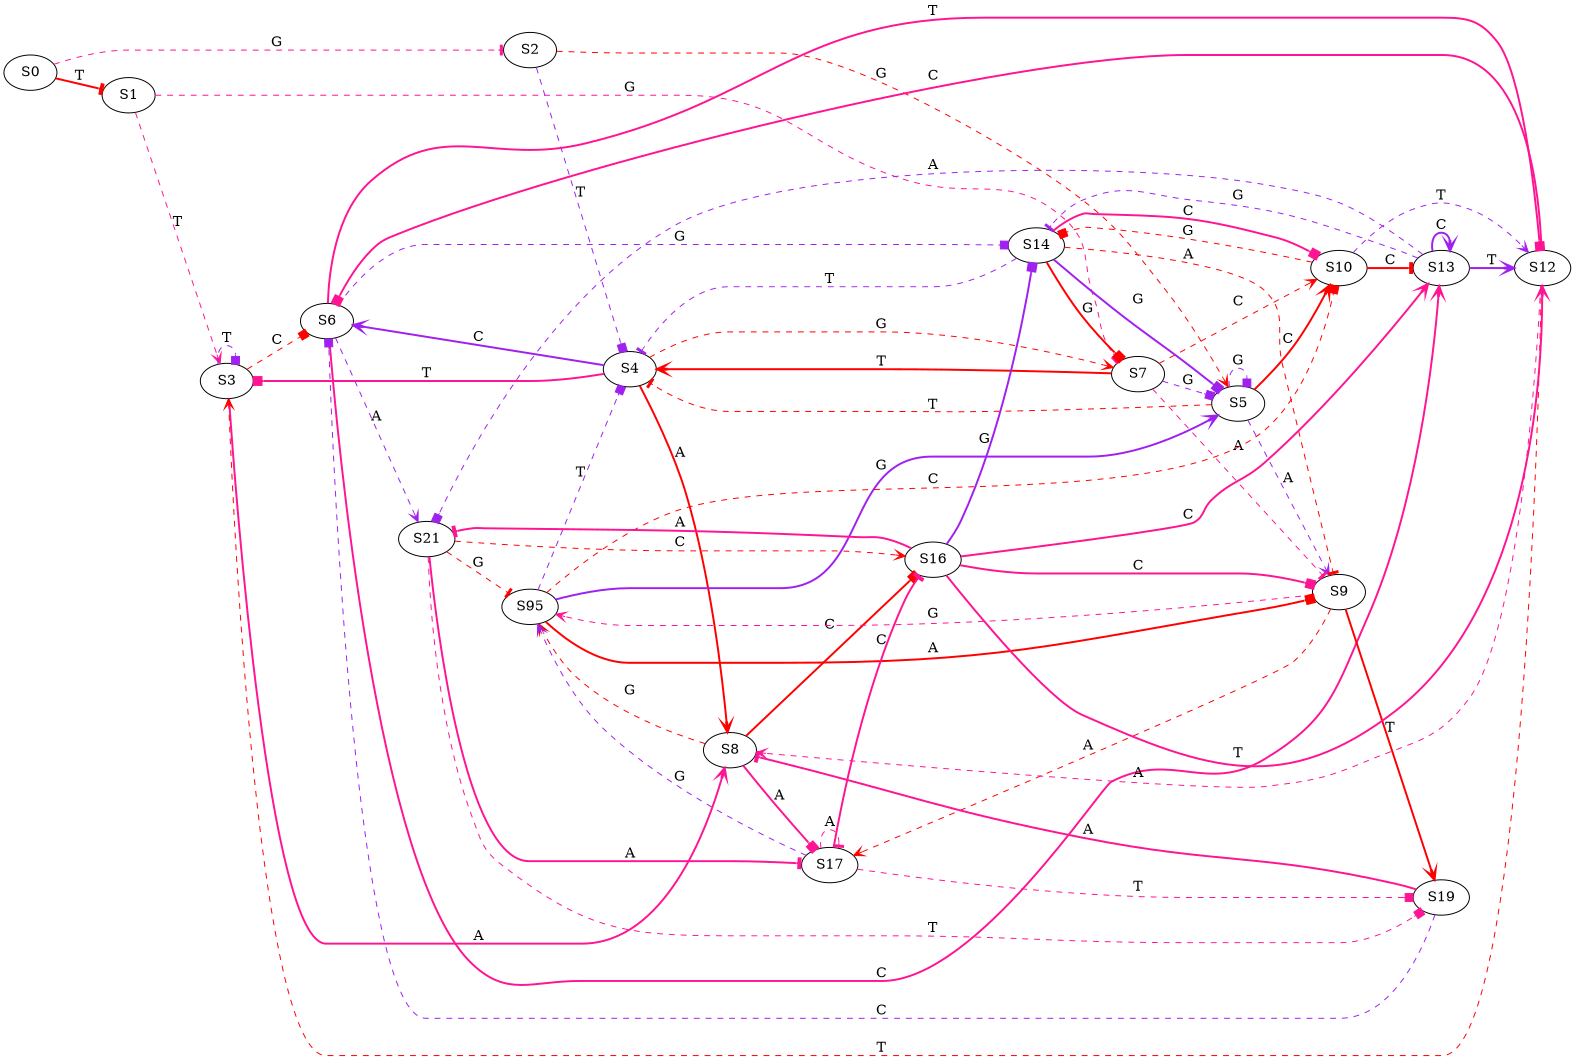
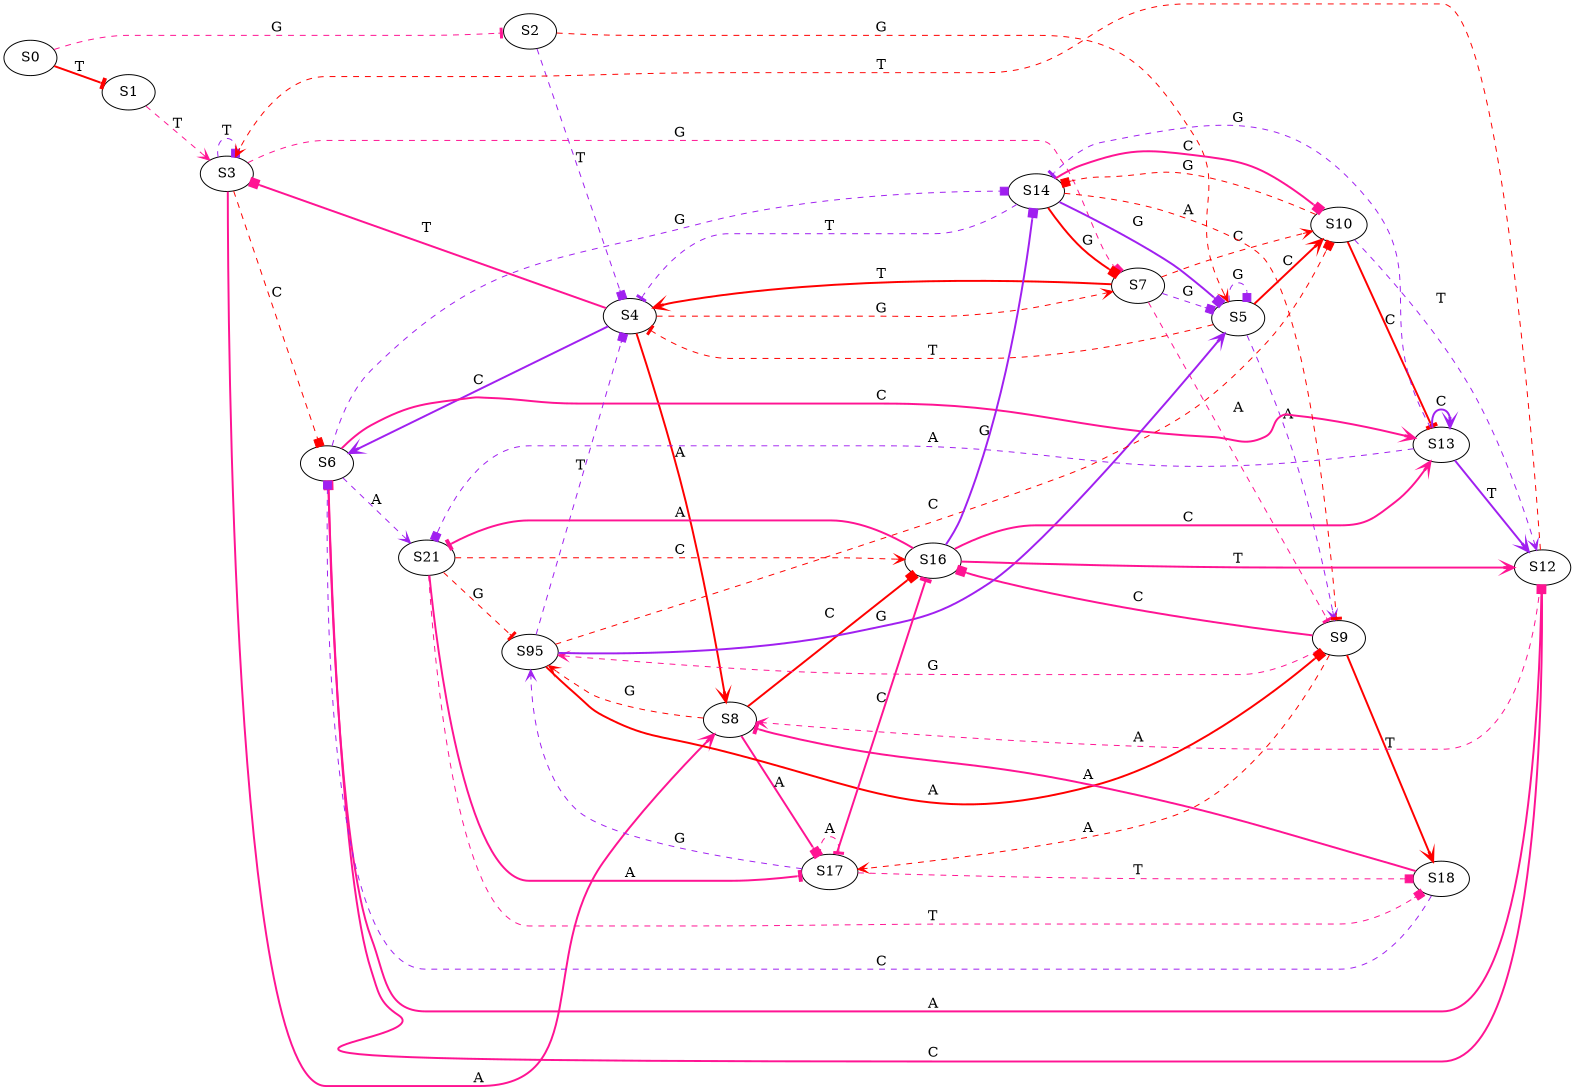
  strict digraph {
    rankdir=LR
    edge [arrowhead=vee color=deeppink style=dashed]
    S0
    S1
    S2
    S3
    S4
    S5
    S6
    S7
    S8
    S9
    S10
    n12 [label=S21]
    S12
    S13
    S14
    n16 [label=S95]
    S16
    S17
-   S18 [label=S19]
+   S18
    S0 -> S1 [arrowhead=tee color=red label=T style=bold]
    S0 -> S2 [arrowhead=tee label=G]
    S1 -> S3 [label=T]
    S2 -> S4 [arrowhead=box color=purple label=T]
    S2 -> S5 [color=red label=G]
    S3 -> S3 [arrowhead=box color=purple label=T]
    S3 -> S6 [arrowhead=box color=red label=C]
-   S1 -> S7 [arrowhead=box label=G]
+   S3 -> S7 [arrowhead=box label=G]
    S3 -> S8 [label=A style=bold]
    S4 -> S3 [arrowhead=box label=T style=bold]
    S4 -> S6 [color=purple label=C style=bold]
    S4 -> S7 [color=red label=G]
    S4 -> S8 [color=red label=A style=bold]
    S5 -> S4 [arrowhead=tee color=red label=T]
    S5 -> S5 [arrowhead=box color=purple label=G]
    S5 -> S9 [color=purple label=A]
    S5 -> S10 [color=red label=C style=bold]
    S6 -> n12 [color=purple label=A]
-   S6 -> S12 [arrowhead=box label=T style=bold]
+   S6 -> S12 [arrowhead=box label=A style=bold]
    S6 -> S13 [label=C style=bold]
    S6 -> S14 [arrowhead=box color=purple label=G]
    S7 -> S4 [color=red label=T style=bold]
    S7 -> S5 [arrowhead=box color=purple label=G]
    S7 -> S9 [arrowhead=tee label=A]
    S7 -> S10 [color=red label=C]
    S8 -> n16 [color=red label=G]
    S8 -> S16 [arrowhead=box color=red label=C style=bold]
    S8 -> S17 [arrowhead=box label=A style=bold]
    S9 -> n16 [label=G]
-   S16 -> S9 [arrowhead=box label=C style=bold]
+   S9 -> S16 [arrowhead=box label=C style=bold]
    S9 -> S17 [color=red label=A]
    S9 -> S18 [color=red label=T style=bold]
    S10 -> S12 [color=purple label=T]
    S10 -> S13 [arrowhead=tee color=red label=C style=bold]
    S10 -> S14 [arrowhead=box color=red label=G]
    n12 -> n16 [arrowhead=tee color=red label=G]
    n12 -> S16 [color=red label=C]
    n12 -> S17 [arrowhead=tee label=A style=bold]
    n12 -> S18 [arrowhead=box label=T]
    S12 -> S3 [color=red label=T]
    S12 -> S6 [arrowhead=box label=C style=bold]
    S12 -> S8 [label=A]
    S13 -> n12 [arrowhead=box color=purple label=A]
    S13 -> S12 [color=purple label=T style=bold]
    S13 -> S13 [color=purple label=C style=bold]
    S13 -> S14 [arrowhead=tee color=purple label=G]
    S14 -> S4 [arrowhead=tee color=purple label=T]
    S14 -> S5 [arrowhead=box color=purple label=G style=bold]
    S14 -> S7 [arrowhead=box color=red label=G style=bold]
    S14 -> S9 [arrowhead=tee color=red label=A]
    S14 -> S10 [arrowhead=box label=C style=bold]
    n16 -> S4 [arrowhead=box color=purple label=T]
    n16 -> S5 [color=purple label=G style=bold]
    n16 -> S9 [arrowhead=box color=red label=A style=bold]
    n16 -> S10 [arrowhead=box color=red label=C]
    S16 -> n12 [arrowhead=tee label=A style=bold]
    S16 -> S12 [label=T style=bold]
    S16 -> S13 [label=C style=bold]
    S16 -> S14 [arrowhead=box color=purple label=G style=bold]
    S17 -> n16 [color=purple label=G]
    S17 -> S16 [arrowhead=tee label=C style=bold]
    S17 -> S17 [arrowhead=tee label=A]
    S17 -> S18 [arrowhead=box label=T]
    S18 -> S6 [arrowhead=box color=purple label=C]
    S18 -> S8 [arrowhead=tee label=A style=bold]
  }
